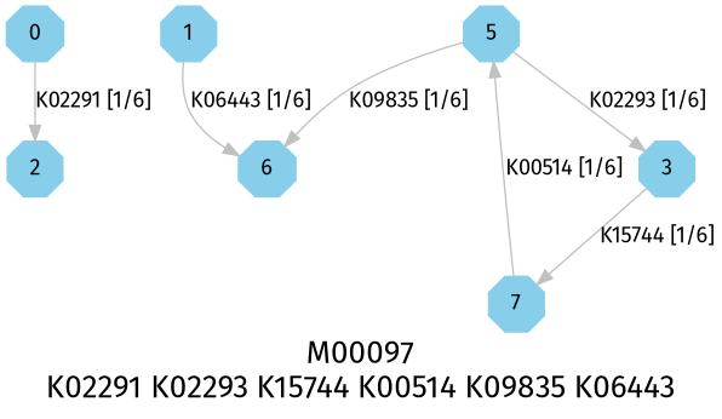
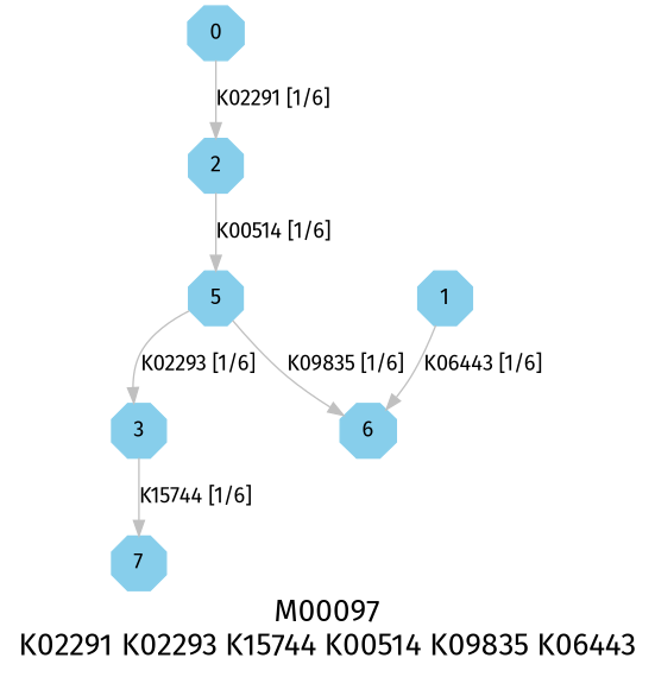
  digraph {
    fontname="Fira Sans"
    fontsize=20
    label="M00097\nK02291 K02293 K15744 K00514 K09835 K06443"
    node [color=skyblue fontname="Fira Sans" shape=octagon style=filled]
    edge [color=grey fontname="Fira Sans"]
    0 [height=.3 width=.3]
    1 [height=.3 width=.3]
    2 [height=.3 width=.3]
    3 [height=.3 width=.3]
    n5 [height=.3 label=7 width=.3]
    5 [height=.3 width=.3]
    6 [height=.3 width=.3]
    subgraph sub_1 {
      0
      1
      2
      3
      n5
      5
      6
    }
    0 -> 2 [label="K02291 [1/6]"]
    1 -> 6 [label="K06443 [1/6]"]
    3 -> n5 [label="K15744 [1/6]"]
-   n5 -> 5 [label="K00514 [1/6]"]
+   2 -> 5 [label="K00514 [1/6]"]
    5 -> 3 [label="K02293 [1/6]"]
    5 -> 6 [label="K09835 [1/6]"]
  }
